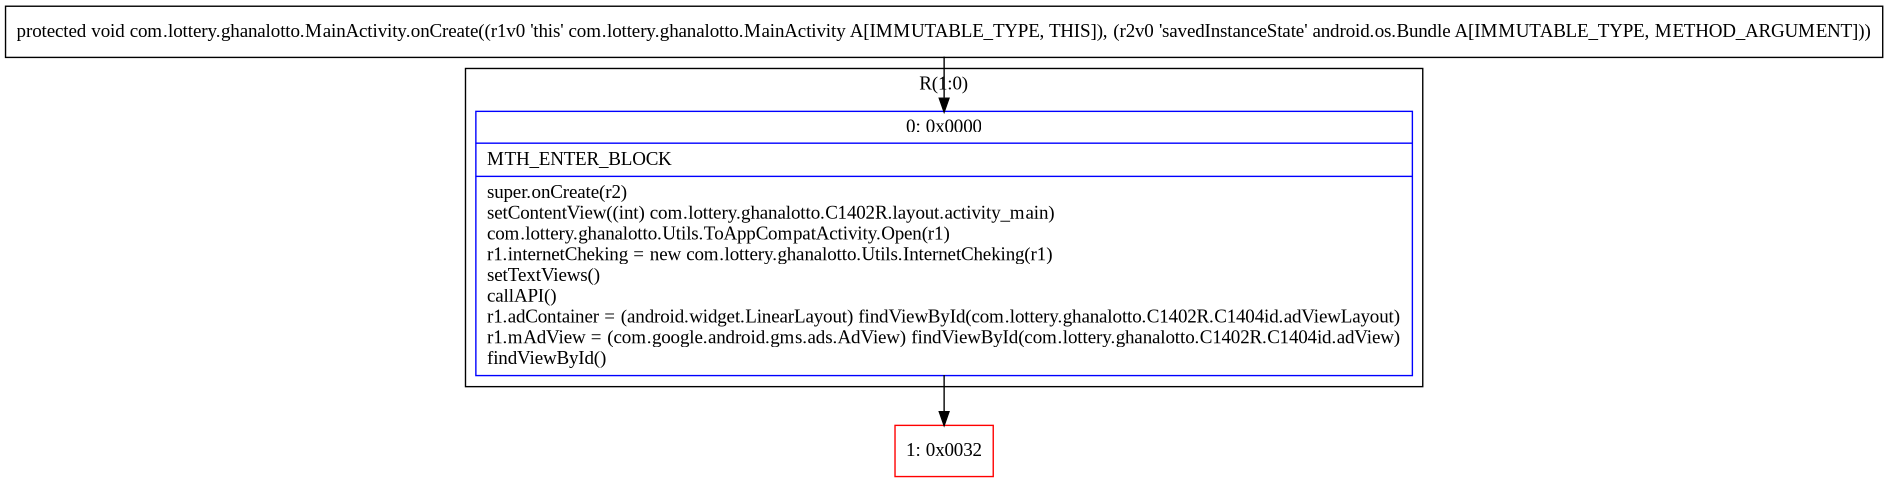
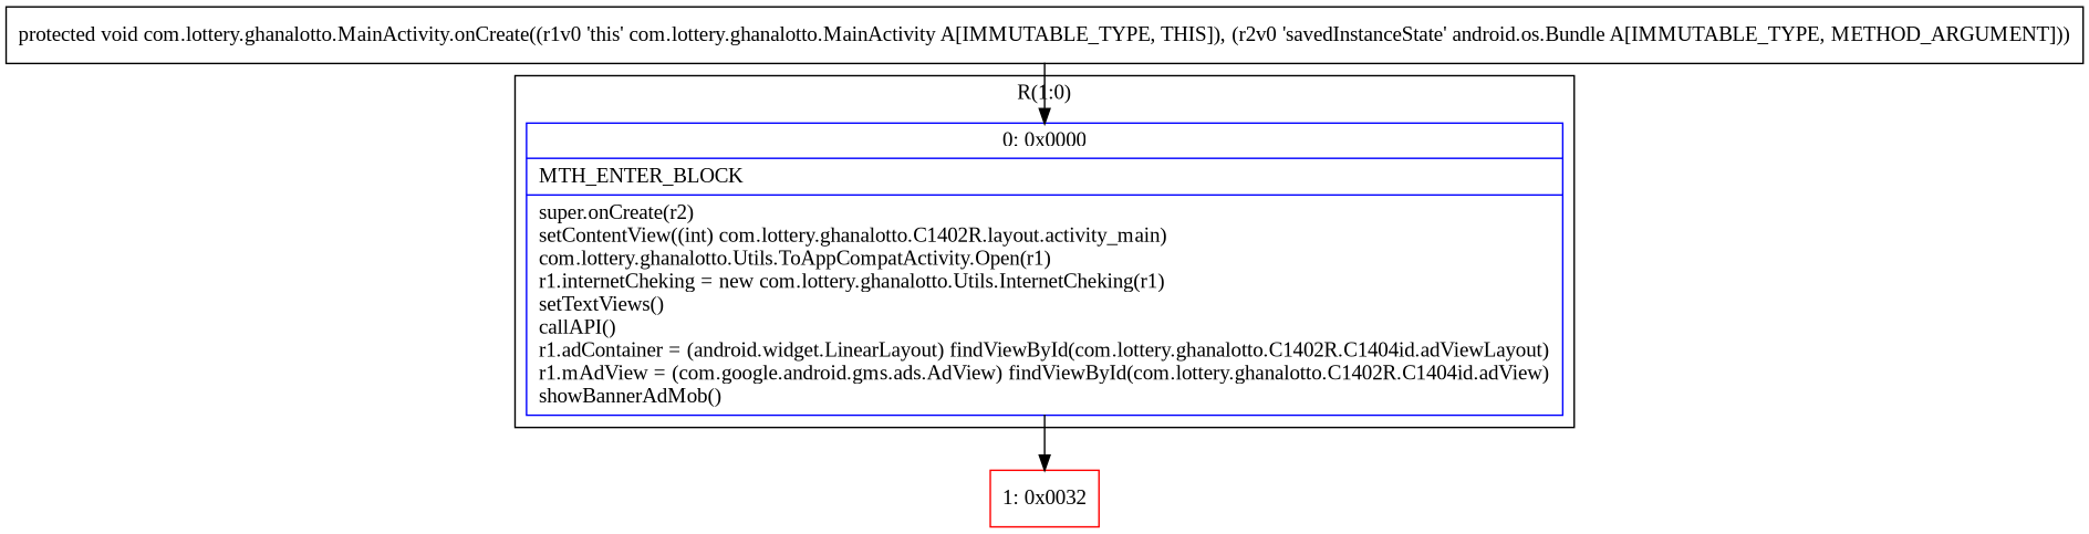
  digraph {
    fontname="Liberation Serif"
    node [shape=record fontname="Liberation Serif"]
    edge [fontname="Liberation Serif"]
-   n1 [color=blue label="{0\:\ 0x0000|MTH_ENTER_BLOCK\l|super.onCreate(r2)\lsetContentView((int) com.lottery.ghanalotto.C1402R.layout.activity_main)\lcom.lottery.ghanalotto.Utils.ToAppCompatActivity.Open(r1)\lr1.internetCheking = new com.lottery.ghanalotto.Utils.InternetCheking(r1)\lsetTextViews()\lcallAPI()\lr1.adContainer = (android.widget.LinearLayout) findViewById(com.lottery.ghanalotto.C1402R.C1404id.adViewLayout)\lr1.mAdView = (com.google.android.gms.ads.AdView) findViewById(com.lottery.ghanalotto.C1402R.C1404id.adView)\lfindViewById()\l}"]
+   n1 [color=blue label="{0\:\ 0x0000|MTH_ENTER_BLOCK\l|super.onCreate(r2)\lsetContentView((int) com.lottery.ghanalotto.C1402R.layout.activity_main)\lcom.lottery.ghanalotto.Utils.ToAppCompatActivity.Open(r1)\lr1.internetCheking = new com.lottery.ghanalotto.Utils.InternetCheking(r1)\lsetTextViews()\lcallAPI()\lr1.adContainer = (android.widget.LinearLayout) findViewById(com.lottery.ghanalotto.C1402R.C1404id.adViewLayout)\lr1.mAdView = (com.google.android.gms.ads.AdView) findViewById(com.lottery.ghanalotto.C1402R.C1404id.adView)\lshowBannerAdMob()\l}"]
    n2 [color=red label="{1\:\ 0x0032}"]
    n3 [label="{protected void com.lottery.ghanalotto.MainActivity.onCreate((r1v0 'this' com.lottery.ghanalotto.MainActivity A[IMMUTABLE_TYPE, THIS]), (r2v0 'savedInstanceState' android.os.Bundle A[IMMUTABLE_TYPE, METHOD_ARGUMENT])) }"]
    subgraph cluster_1 {
      label="R(1:0)"
      n1
    }
    n1 -> n2
    n3 -> n1
  }
